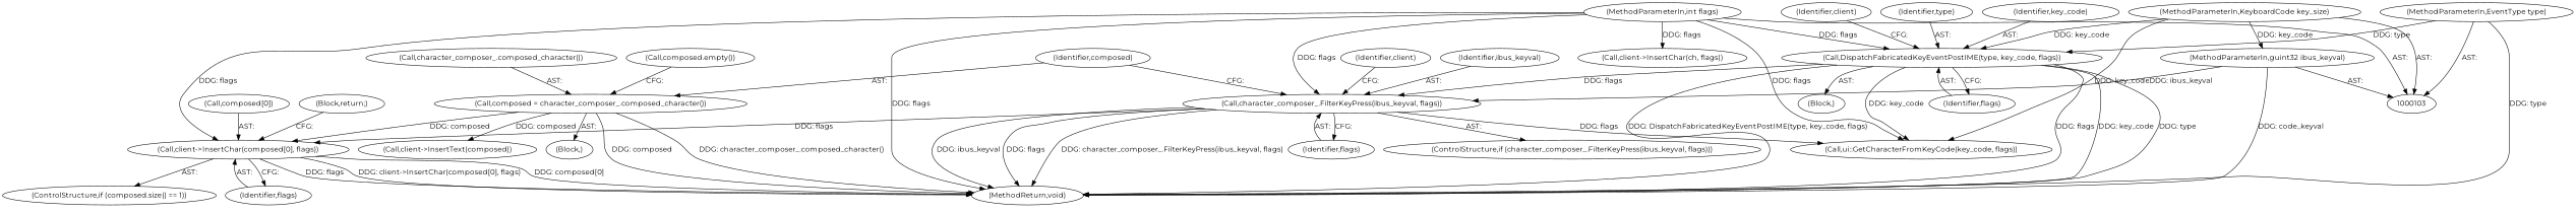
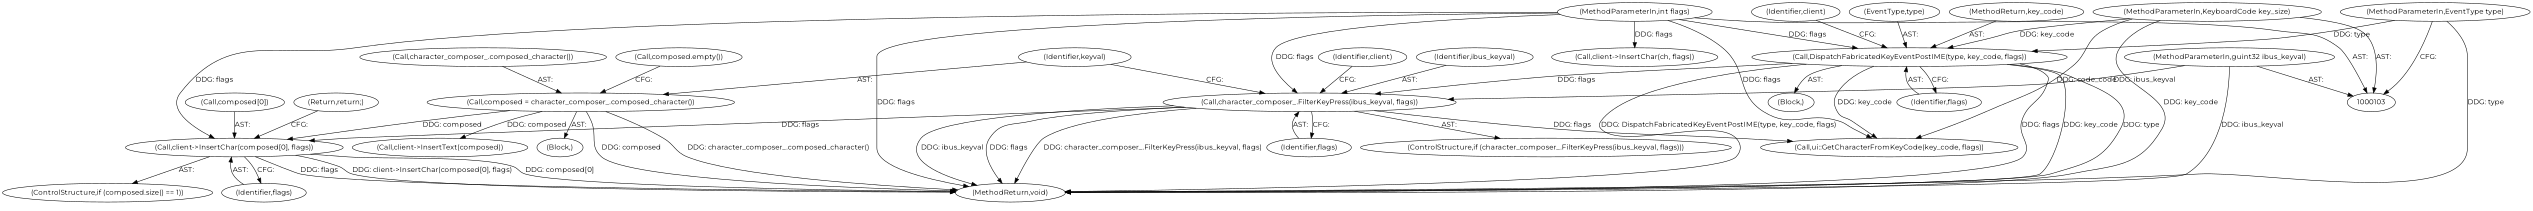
  digraph {
    fontname=Montserrat
    node [fontname=Montserrat]
    edge [fontname=Montserrat]
    n1 [label="(Call,client->InsertChar(composed[0], flags))"]
    n2 [label="(MethodReturn,void)"]
    n3 [label="(ControlStructure,if (composed.size() == 1))"]
    n4 [label="(Identifier,flags)"]
    n5 [label="(Call,composed = character_composer_.composed_character())"]
    n6 [label="(Call,client->InsertText(composed))"]
    n7 [label="(Block,)"]
    n8 [label="(Call,character_composer_.composed_character())"]
    n9 [label="(Call,character_composer_.FilterKeyPress(ibus_keyval, flags))"]
    n10 [label="(Identifier,flags)"]
    n11 [label="(ControlStructure,if (character_composer_.FilterKeyPress(ibus_keyval, flags)))"]
    n12 [label="(Call,ui::GetCharacterFromKeyCode(key_code, flags))"]
    n13 [label="(MethodParameterIn,guint32 ibus_keyval)"]
    1000103
    n15 [label="(Call,DispatchFabricatedKeyEventPostIME(type, key_code, flags))"]
    n16 [label="(Block,)"]
    n17 [label="(Identifier,flags)"]
    n18 [label="(MethodParameterIn,EventType type)"]
    n19 [label="(MethodParameterIn,KeyboardCode key_size)"]
    n20 [label="(MethodParameterIn,int flags)"]
    n21 [label="(Call,client->InsertChar(ch, flags))"]
-   n22 [label="(Identifier,type)"]
-   n23 [label="(Identifier,key_code)"]
+   n22 [label="(EventType,type)"]
+   n23 [label="(MethodReturn,key_code)"]
    n24 [label="(Identifier,client)"]
    n25 [label="(Identifier,ibus_keyval)"]
    n26 [label="(Call,composed.empty())"]
-   n27 [label="(Identifier,composed)"]
+   n27 [label="(Identifier,keyval)"]
    n28 [label="(Identifier,client)"]
    n29 [label="(Call,composed[0])"]
-   n30 [label="(Block,return;)"]
+   n30 [label="(Return,return;)"]
    n1 -> n2 [label="DDG: flags"]
    n1 -> n2 [label="DDG: client->InsertChar(composed[0], flags)"]
    n1 -> n2 [label="DDG: composed[0]"]
    n1 -> n3 [label="AST: "]
    n1 -> n4 [label="CFG: "]
    n4 -> n1 [label="AST: "]
    n5 -> n1 [label="DDG: composed"]
    n5 -> n2 [label="DDG: character_composer_.composed_character()"]
    n5 -> n2 [label="DDG: composed"]
    n5 -> n6 [label="DDG: composed"]
    n5 -> n7 [label="AST: "]
    n8 -> n5 [label="AST: "]
    n9 -> n1 [label="DDG: flags"]
    n9 -> n2 [label="DDG: flags"]
    n9 -> n2 [label="DDG: character_composer_.FilterKeyPress(ibus_keyval, flags)"]
    n9 -> n2 [label="DDG: ibus_keyval"]
    n9 -> n10 [label="CFG: "]
    n9 -> n11 [label="AST: "]
    n9 -> n12 [label="DDG: flags"]
    n10 -> n9 [label="AST: "]
-   n13 -> n2 [label="DDG: code_keyval"]
+   n13 -> n2 [label="DDG: ibus_keyval"]
    n13 -> n9 [label="DDG: ibus_keyval"]
    n13 -> 1000103 [label="AST: "]
    n15 -> n2 [label="DDG: key_code"]
    n15 -> n2 [label="DDG: type"]
    n15 -> n2 [label="DDG: DispatchFabricatedKeyEventPostIME(type, key_code, flags)"]
    n15 -> n2 [label="DDG: flags"]
    n15 -> n9 [label="DDG: flags"]
    n15 -> n12 [label="DDG: key_code"]
    n15 -> n16 [label="AST: "]
    n15 -> n17 [label="CFG: "]
    n17 -> n15 [label="AST: "]
    n18 -> n2 [label="DDG: type"]
-   n18 -> 1000103 [label="AST: "]
+   n18 -> 1000103 [label="CFG: "]
    n18 -> n15 [label="DDG: type"]
-   n19 -> n13 [label="DDG: key_code"]
-   n19 -> n12 [label="DDG: key_code"]
+   n19 -> n2 [label="DDG: key_code"]
+   n19 -> n12 [label="DDG: code_code"]
    n19 -> 1000103 [label="AST: "]
    n19 -> n15 [label="DDG: key_code"]
    n20 -> n1 [label="DDG: flags"]
    n20 -> n2 [label="DDG: flags"]
    n20 -> n9 [label="DDG: flags"]
    n20 -> n12 [label="DDG: flags"]
    n20 -> 1000103 [label="AST: "]
    n20 -> n15 [label="DDG: flags"]
    n20 -> n21 [label="DDG: flags"]
    n22 -> n15 [label="AST: "]
    n23 -> n15 [label="AST: "]
    n24 -> n15 [label="CFG: "]
    n25 -> n9 [label="AST: "]
    n26 -> n5 [label="CFG: "]
    n27 -> n5 [label="AST: "]
    n27 -> n9 [label="CFG: "]
    n28 -> n9 [label="CFG: "]
    n29 -> n1 [label="AST: "]
    n30 -> n1 [label="CFG: "]
  }
